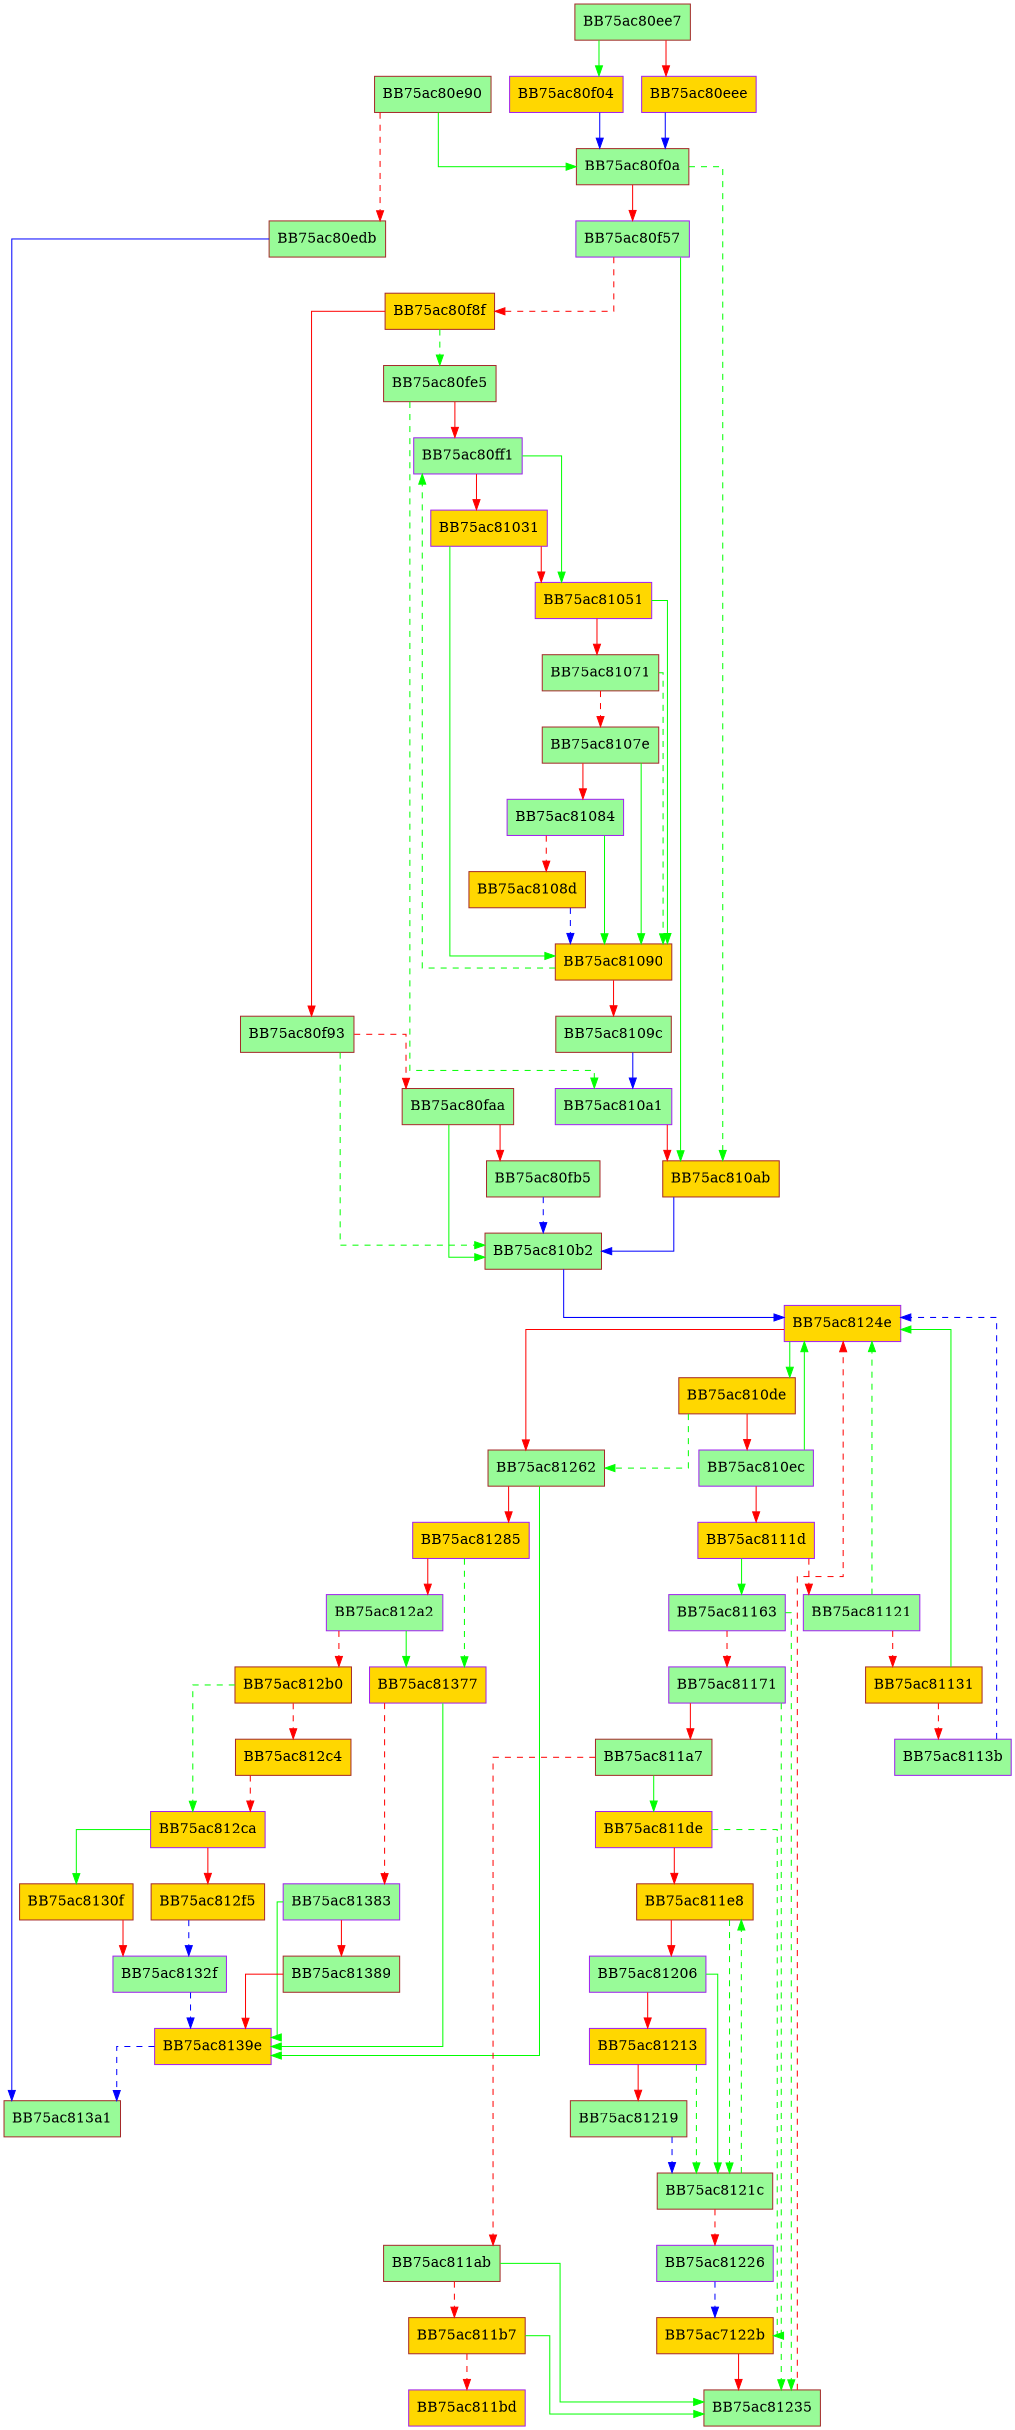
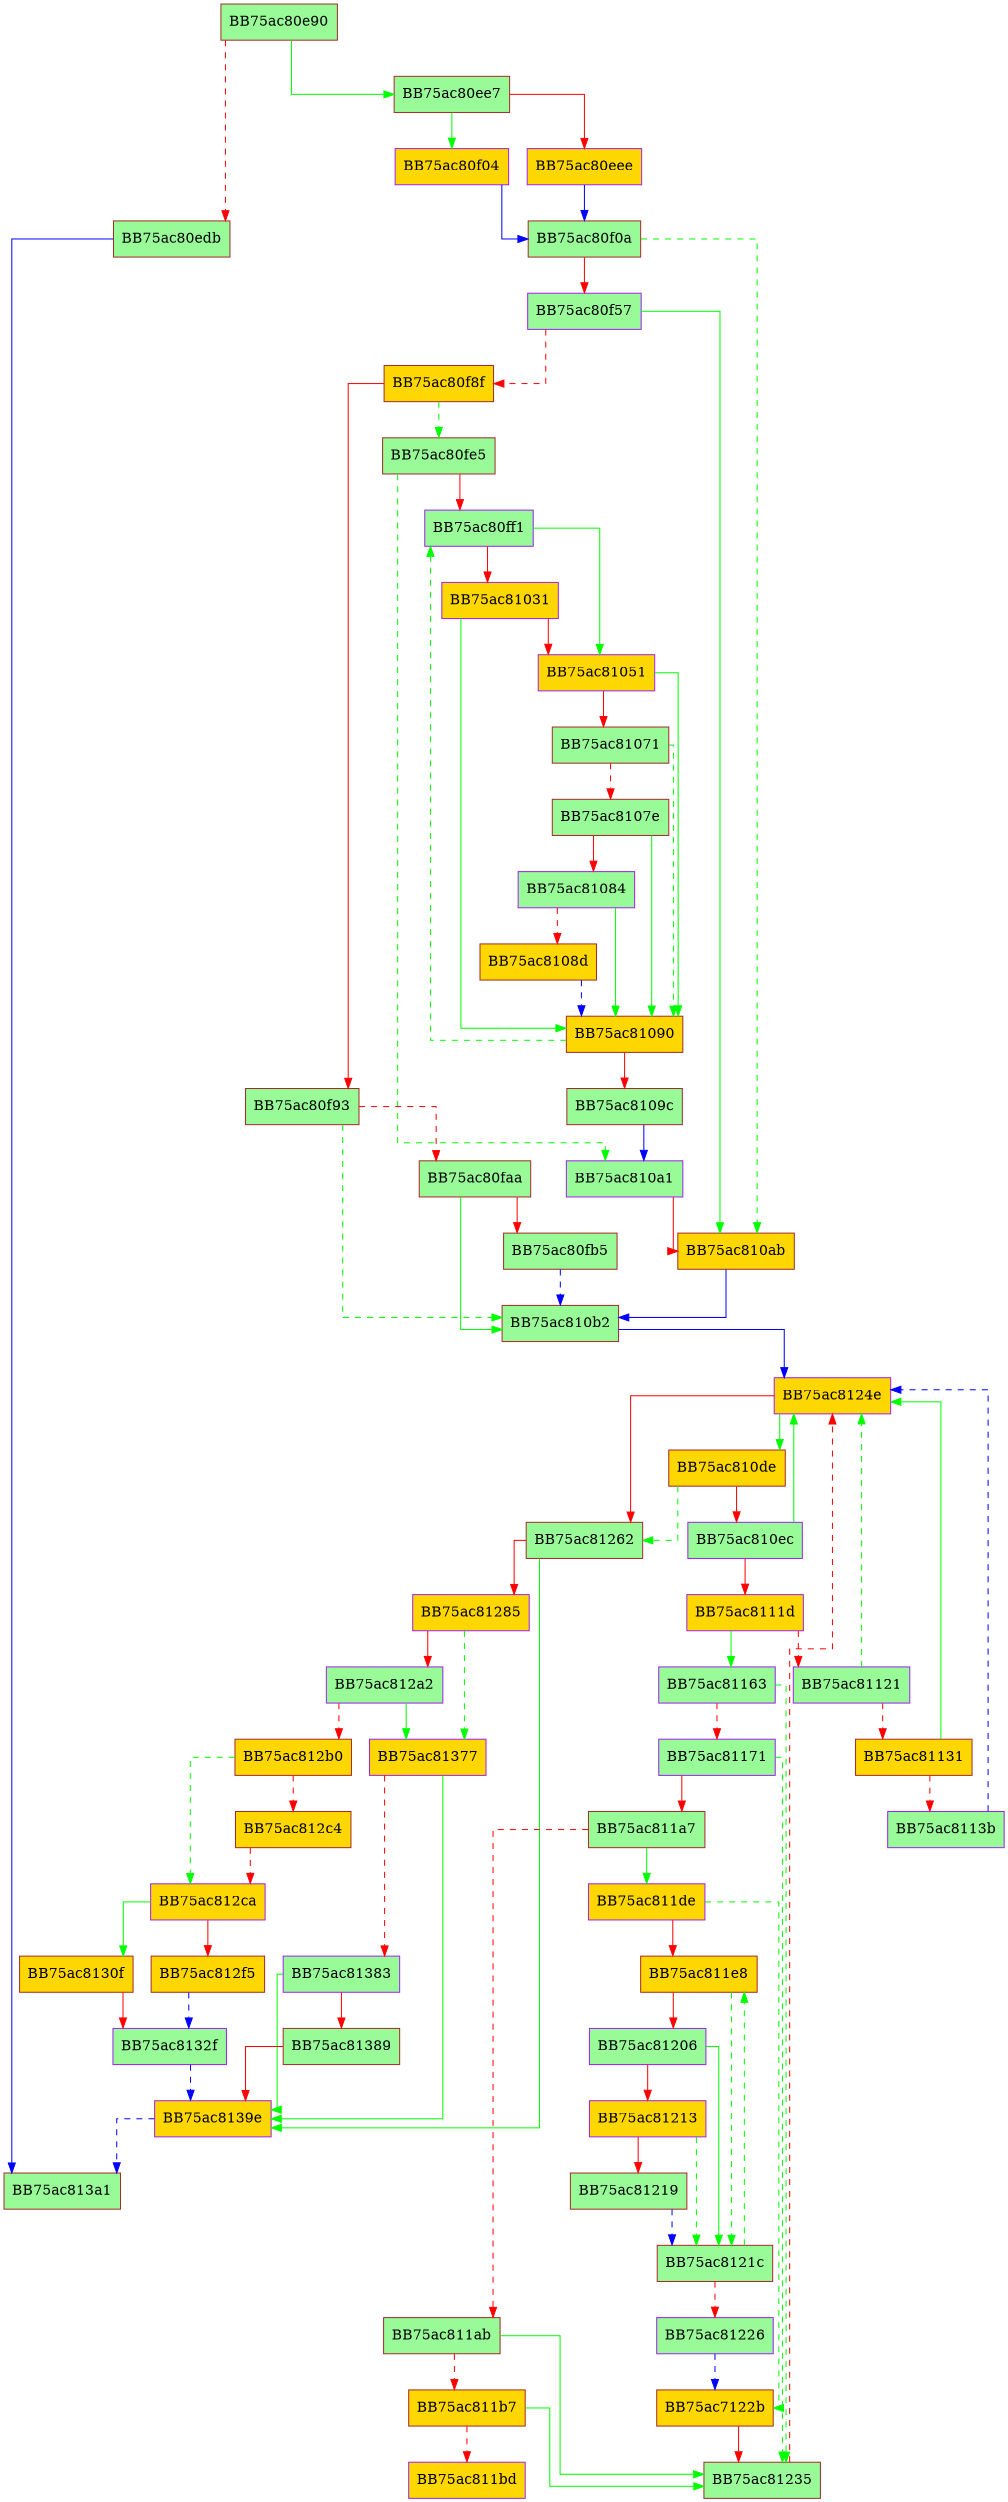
  digraph {
    splines=ortho
    node [color=brown fillcolor=palegreen shape=box style=filled]
    edge [color=red style=solid]
    BB75ac80e90
    BB75ac80ee7
    BB75ac80edb
    BB75ac80f04 [color=purple fillcolor=gold]
    BB75ac80eee [color=purple fillcolor=gold]
    BB75ac813a1
    BB75ac80f0a
    BB75ac810ab [fillcolor=gold]
    BB75ac80f57 [color=purple]
    BB75ac810b2
    BB75ac80f8f [fillcolor=gold]
    BB75ac8124e [color=purple fillcolor=gold]
    BB75ac80fe5
    BB75ac80f93
    BB75ac810a1 [color=purple]
    BB75ac80ff1 [color=purple]
    BB75ac80faa
    BB75ac81051 [color=purple fillcolor=gold]
    BB75ac81031 [color=purple fillcolor=gold]
    BB75ac80fb5
    BB75ac810de [fillcolor=gold]
    BB75ac81262
    BB75ac81090 [fillcolor=gold]
    BB75ac81071
    BB75ac8109c
    BB75ac8107e
    BB75ac81084 [color=purple]
    BB75ac8108d [fillcolor=gold]
    BB75ac810ec [color=purple]
    BB75ac8139e [color=purple fillcolor=gold]
    BB75ac81285 [color=purple fillcolor=gold]
    BB75ac8111d [color=purple fillcolor=gold]
    BB75ac81377 [color=purple fillcolor=gold]
    BB75ac812a2 [color=purple]
    BB75ac81163 [color=purple]
    BB75ac81121 [color=purple]
    BB75ac81235
    BB75ac81171 [color=purple]
    BB75ac81131 [fillcolor=gold]
    BB75ac811a7
    BB75ac8113b [color=purple]
    BB75ac811de [color=purple fillcolor=gold]
    BB75ac811ab
    n44 [fillcolor=gold label=BB75ac7122b]
    BB75ac811e8 [fillcolor=gold]
    BB75ac811b7 [fillcolor=gold]
    BB75ac8121c
    BB75ac81206 [color=purple]
    BB75ac811bd [color=purple fillcolor=gold]
    BB75ac81226 [color=purple]
    BB75ac81213 [color=purple fillcolor=gold]
    BB75ac81219
    BB75ac81383 [color=purple]
    BB75ac812b0 [fillcolor=gold]
    BB75ac81389
    BB75ac812ca [color=purple fillcolor=gold]
    BB75ac812c4 [fillcolor=gold]
    BB75ac8130f [fillcolor=gold]
    BB75ac812f5 [fillcolor=gold]
    BB75ac8132f [color=purple]
-   BB75ac80e90 -> BB75ac80f0a [color=green]
+   BB75ac80e90 -> BB75ac80ee7 [color=green]
    BB75ac80e90 -> BB75ac80edb [style=dashed]
    BB75ac80ee7 -> BB75ac80f04 [color=green]
    BB75ac80ee7 -> BB75ac80eee
    BB75ac80edb -> BB75ac813a1 [color=blue]
    BB75ac80f04 -> BB75ac80f0a [color=blue]
    BB75ac80eee -> BB75ac80f0a [color=blue]
    BB75ac80f0a -> BB75ac810ab [color=green style=dashed]
    BB75ac80f0a -> BB75ac80f57
    BB75ac810ab -> BB75ac810b2 [color=blue]
    BB75ac80f57 -> BB75ac810ab [color=green]
    BB75ac80f57 -> BB75ac80f8f [style=dashed]
    BB75ac810b2 -> BB75ac8124e [color=blue]
    BB75ac80f8f -> BB75ac80fe5 [color=green style=dashed]
    BB75ac80f8f -> BB75ac80f93
    BB75ac8124e -> BB75ac810de [color=green]
    BB75ac8124e -> BB75ac81262
    BB75ac80fe5 -> BB75ac810a1 [color=green style=dashed]
    BB75ac80fe5 -> BB75ac80ff1
    BB75ac80f93 -> BB75ac810b2 [color=green style=dashed]
    BB75ac80f93 -> BB75ac80faa [style=dashed]
    BB75ac810a1 -> BB75ac810ab
    BB75ac80ff1 -> BB75ac81051 [color=green]
    BB75ac80ff1 -> BB75ac81031
    BB75ac80faa -> BB75ac810b2 [color=green]
    BB75ac80faa -> BB75ac80fb5
    BB75ac81051 -> BB75ac81090 [color=green]
    BB75ac81051 -> BB75ac81071
    BB75ac81031 -> BB75ac81051
    BB75ac81031 -> BB75ac81090 [color=green]
    BB75ac80fb5 -> BB75ac810b2 [color=blue style=dashed]
    BB75ac810de -> BB75ac81262 [color=green style=dashed]
    BB75ac810de -> BB75ac810ec
    BB75ac81262 -> BB75ac8139e [color=green]
    BB75ac81262 -> BB75ac81285
    BB75ac81090 -> BB75ac80ff1 [color=green style=dashed]
    BB75ac81090 -> BB75ac8109c
    BB75ac81071 -> BB75ac81090 [color=green style=dashed]
    BB75ac81071 -> BB75ac8107e [style=dashed]
    BB75ac8109c -> BB75ac810a1 [color=blue]
    BB75ac8107e -> BB75ac81090 [color=green]
    BB75ac8107e -> BB75ac81084
    BB75ac81084 -> BB75ac81090 [color=green]
    BB75ac81084 -> BB75ac8108d [style=dashed]
    BB75ac8108d -> BB75ac81090 [color=blue style=dashed]
    BB75ac810ec -> BB75ac8124e [color=green]
    BB75ac810ec -> BB75ac8111d
    BB75ac8139e -> BB75ac813a1 [color=blue style=dashed]
    BB75ac81285 -> BB75ac81377 [color=green style=dashed]
    BB75ac81285 -> BB75ac812a2
    BB75ac8111d -> BB75ac81163 [color=green]
    BB75ac8111d -> BB75ac81121 [style=dashed]
    BB75ac81377 -> BB75ac8139e [color=green]
    BB75ac81377 -> BB75ac81383 [style=dashed]
    BB75ac812a2 -> BB75ac81377 [color=green]
    BB75ac812a2 -> BB75ac812b0 [style=dashed]
    BB75ac81163 -> BB75ac81235 [color=green style=dashed]
    BB75ac81163 -> BB75ac81171 [style=dashed]
    BB75ac81121 -> BB75ac8124e [color=green style=dashed]
    BB75ac81121 -> BB75ac81131 [style=dashed]
    BB75ac81235 -> BB75ac8124e [style=dashed]
    BB75ac81171 -> BB75ac81235 [color=green style=dashed]
    BB75ac81171 -> BB75ac811a7
    BB75ac81131 -> BB75ac8124e [color=green]
    BB75ac81131 -> BB75ac8113b [style=dashed]
    BB75ac811a7 -> BB75ac811de [color=green]
    BB75ac811a7 -> BB75ac811ab [style=dashed]
    BB75ac8113b -> BB75ac8124e [color=blue style=dashed]
    BB75ac811de -> n44 [color=green style=dashed]
    BB75ac811de -> BB75ac811e8
    BB75ac811ab -> BB75ac81235 [color=green]
    BB75ac811ab -> BB75ac811b7 [style=dashed]
    n44 -> BB75ac81235
    BB75ac811e8 -> BB75ac8121c [color=green style=dashed]
    BB75ac811e8 -> BB75ac81206
    BB75ac811b7 -> BB75ac81235 [color=green]
    BB75ac811b7 -> BB75ac811bd [style=dashed]
    BB75ac8121c -> BB75ac811e8 [color=green style=dashed]
    BB75ac8121c -> BB75ac81226 [style=dashed]
    BB75ac81206 -> BB75ac8121c [color=green]
    BB75ac81206 -> BB75ac81213
    BB75ac81226 -> n44 [color=blue style=dashed]
    BB75ac81213 -> BB75ac8121c [color=green style=dashed]
    BB75ac81213 -> BB75ac81219
    BB75ac81219 -> BB75ac8121c [color=blue style=dashed]
    BB75ac81383 -> BB75ac8139e [color=green]
    BB75ac81383 -> BB75ac81389
    BB75ac812b0 -> BB75ac812ca [color=green style=dashed]
    BB75ac812b0 -> BB75ac812c4 [style=dashed]
    BB75ac81389 -> BB75ac8139e
    BB75ac812ca -> BB75ac8130f [color=green]
    BB75ac812ca -> BB75ac812f5
    BB75ac812c4 -> BB75ac812ca [style=dashed]
    BB75ac8130f -> BB75ac8132f
    BB75ac812f5 -> BB75ac8132f [color=blue style=dashed]
    BB75ac8132f -> BB75ac8139e [color=blue style=dashed]
  }
